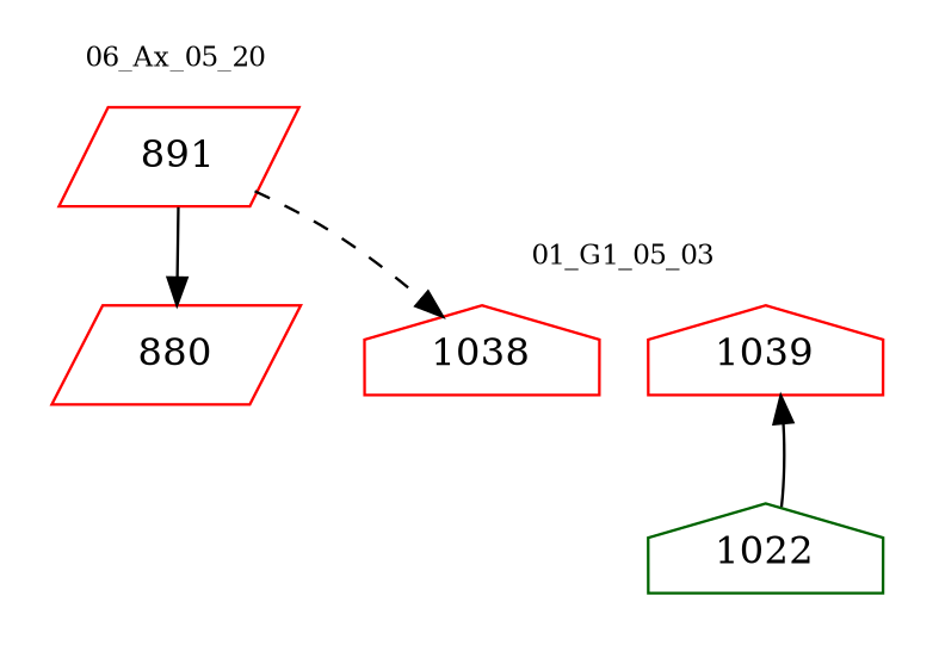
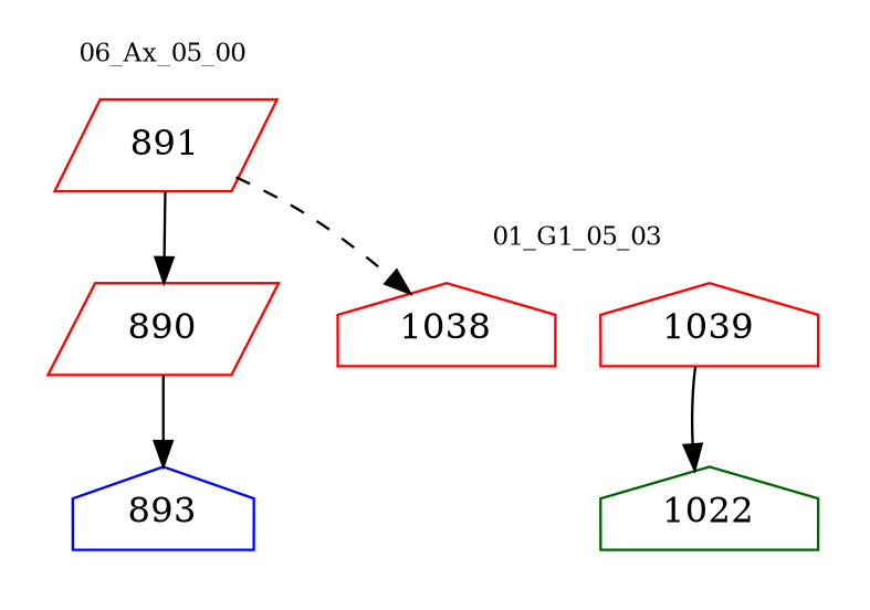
  digraph {
    node [color=red shape=house]
    edge [color=black style=solid]
    n1 [label=891 shape=parallelogram]
-   n2 [label=880 shape=parallelogram]
+   n2 [label=890 shape=parallelogram]
+   n3 [color=blue label=893]
    n4 [label=1039]
    n5 [color=darkgreen label=1022]
    n6 [label=1038]
    subgraph cluster_1 {
      color=white
      fontsize=10
-     label="06_Ax_05_20"
+     label="06_Ax_05_00"
      n1
      n2
+     n3
    }
    subgraph cluster_2 {
      color=white
      fontsize=10
      label="01_G1_05_03"
      n4
      n5
      n6
    }
    n1 -> n2
    n1 -> n6 [style=dashed]
-   n5 -> n4
+   n2 -> n3
+   n4 -> n5
  }
